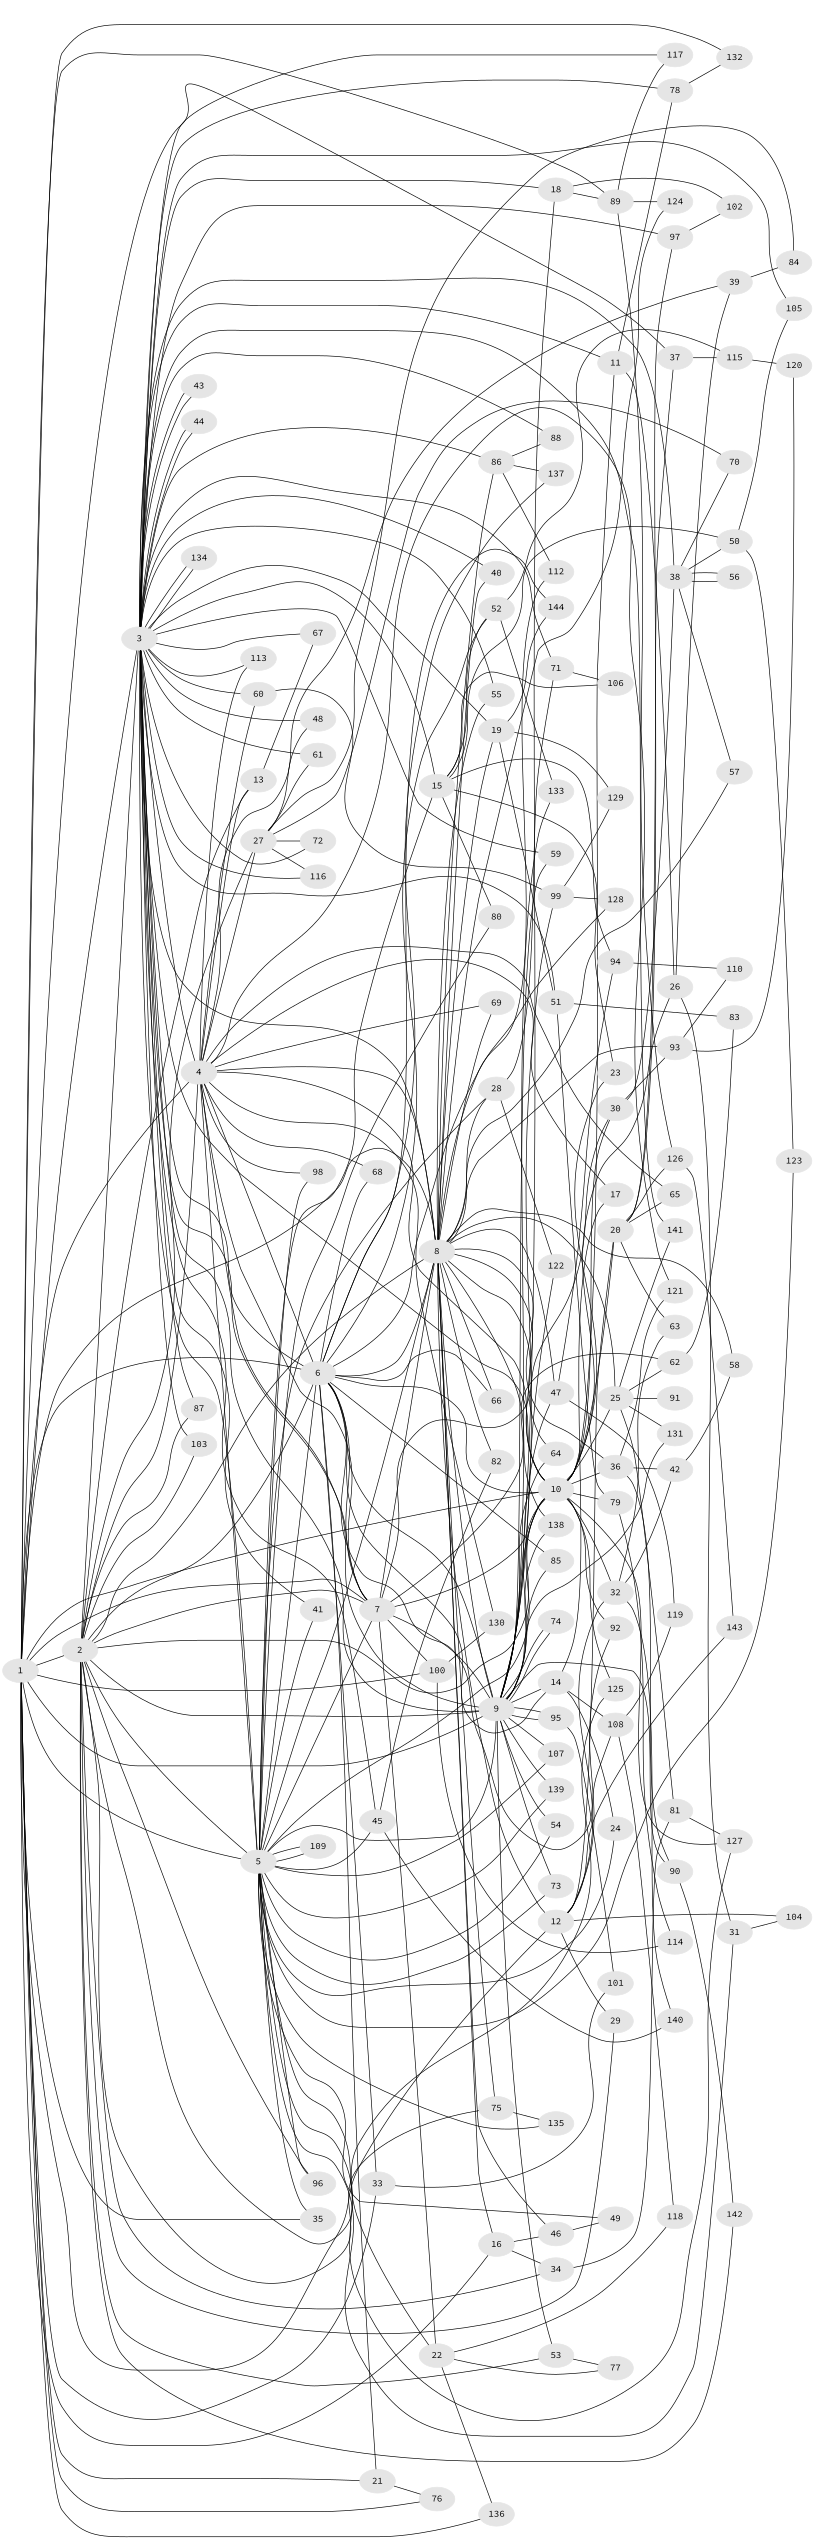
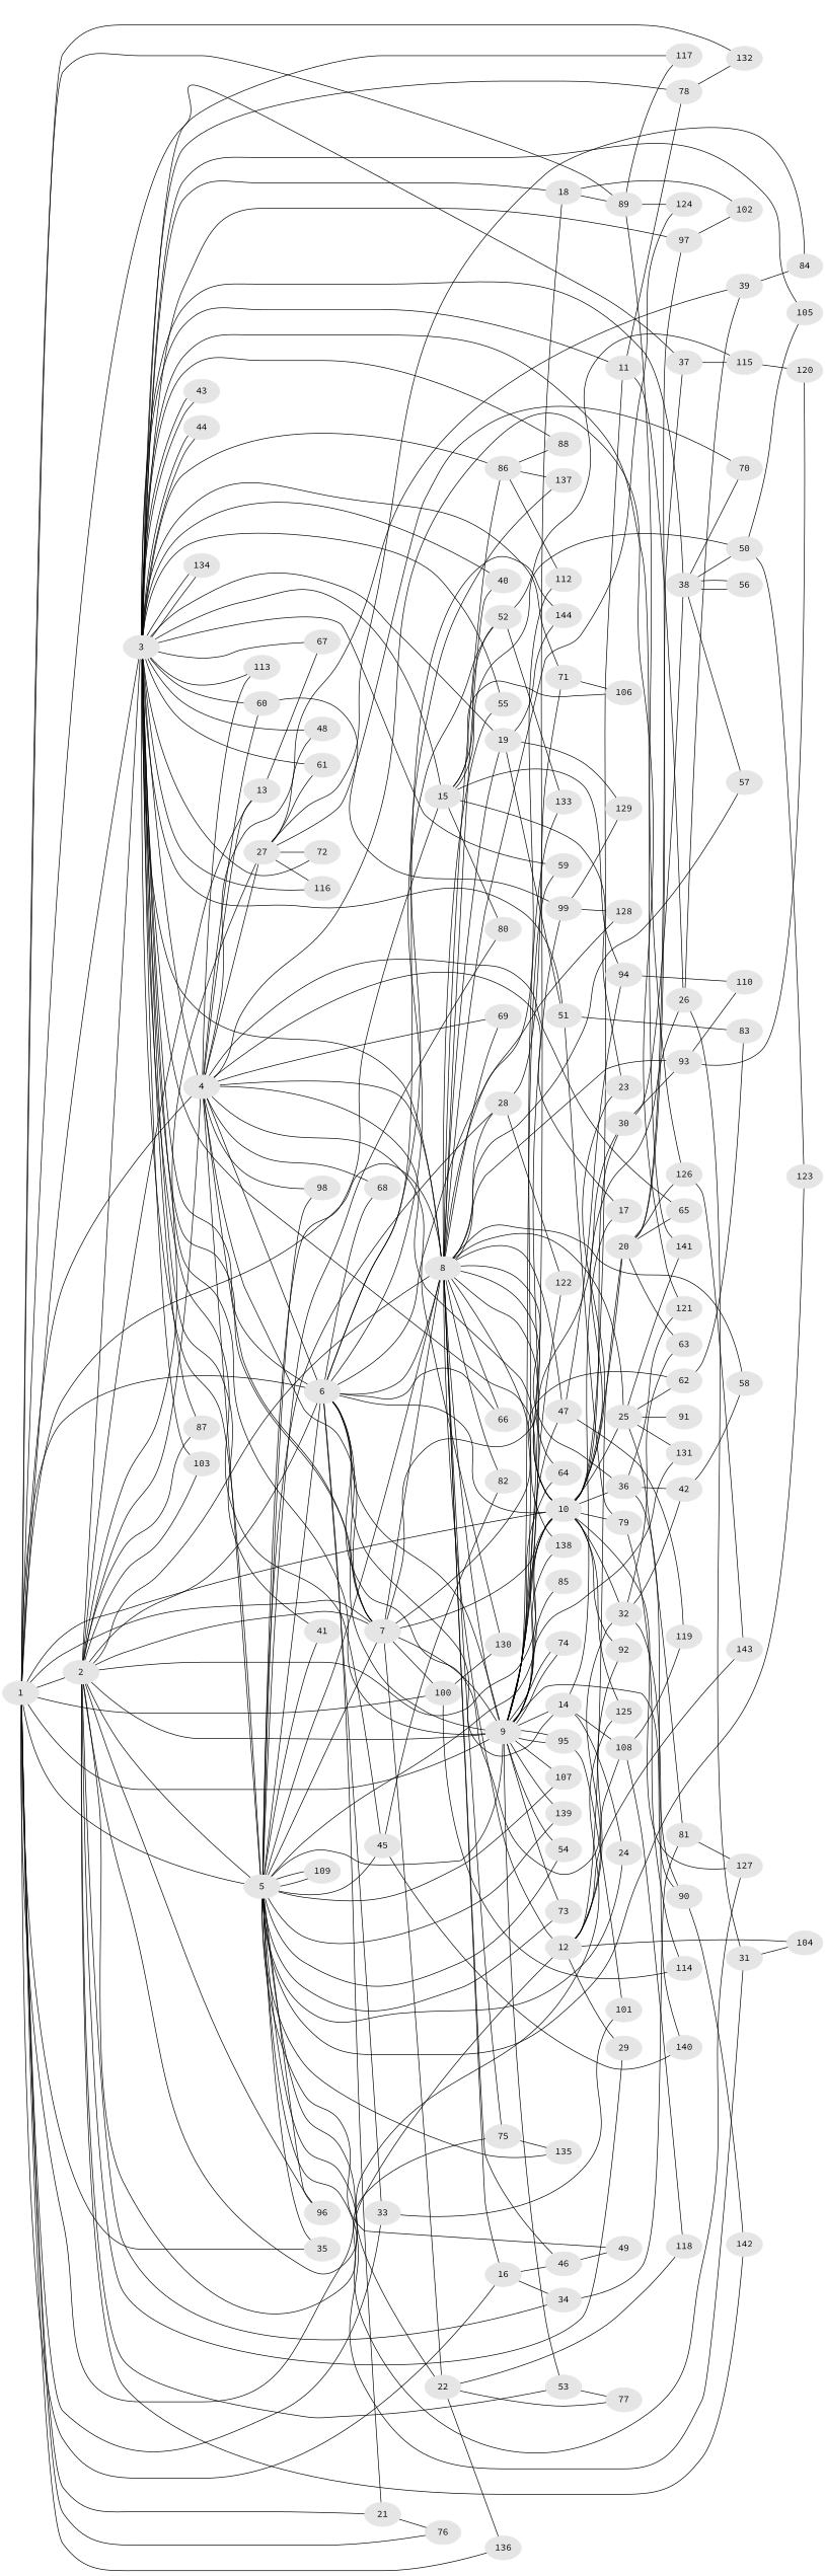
  graph {
    fontname="Source Code Pro"
    rankdir=LR
    node [color=gray90 fontname="Source Code Pro" style=filled]
    edge [fontname="Source Code Pro"]
    1
    2
    3
    4
    5
    6
    7
    8
    9
    10
    12
    16
    21
    33
    35
    37
    76
    89
    100
    132
    136
    13
    27
    29
    34
    53
    75
    87
    96
    103
    125
    142
    11
    15
    18
    19
    38
    40
    41
    43
    44
    45
    48
    51
    55
    59
    60
    61
    67
    71
    72
    78
    86
    88
    97
    105
    113
    116
    117
    134
    141
    17
    39
    65
    68
    69
    98
    121
    130
    22
    24
    28
    31
    49
    54
    73
    80
    107
    109
    123
    127
    135
    139
    14
    52
    66
    85
    108
    128
    137
    144
    30
    62
    25
    36
    46
    47
    57
    58
    64
    82
    93
    112
    124
    138
    74
    90
    95
    99
    122
    131
    133
    20
    23
    26
    32
    79
    92
    104
    143
    101
    115
    126
    114
    70
    84
    81
    77
    50
    94
    106
    102
    129
    56
    140
    83
    118
    119
    91
    42
    110
    120
    63
    1 -- 2
    1 -- 3
    1 -- 4
    1 -- 5
    1 -- 6
    1 -- 7
    1 -- 8
    1 -- 9
    1 -- 10
    1 -- 12
    1 -- 16
    1 -- 21
    1 -- 33
    1 -- 35
    1 -- 37
    1 -- 76
    1 -- 89
    1 -- 100
    1 -- 132
    1 -- 136
    2 -- 3
    2 -- 4
    2 -- 5
    2 -- 6
    2 -- 7
    2 -- 8
    2 -- 9
    2 -- 10
    2 -- 13
    2 -- 27
    2 -- 29
    2 -- 34
    2 -- 53
    2 -- 75
    2 -- 87
    2 -- 96
    2 -- 103
    2 -- 125
    2 -- 142
    3 -- 4
    3 -- 5
    3 -- 6
    3 -- 7
    3 -- 8
    3 -- 9
    3 -- 10
    3 -- 87
    3 -- 103
    3 -- 11
    3 -- 15
    3 -- 18
    3 -- 19
    3 -- 38
    3 -- 40
    3 -- 41
    3 -- 43
    3 -- 43
    3 -- 44
    3 -- 44
    3 -- 45
    3 -- 48
    3 -- 51
    3 -- 55
    3 -- 59
    3 -- 60
    3 -- 61
    3 -- 67
    3 -- 71
    3 -- 72
    3 -- 78
    3 -- 86
    3 -- 88
    3 -- 97
    3 -- 105
    3 -- 113
    3 -- 116
    3 -- 117
    3 -- 134
    3 -- 134
    3 -- 141
    4 -- 5
    4 -- 6
    4 -- 7
    4 -- 8
    4 -- 9
    4 -- 10
    4 -- 13
    4 -- 27
    4 -- 60
    4 -- 113
    4 -- 17
    4 -- 39
    4 -- 65
    4 -- 68
    4 -- 69
    4 -- 98
    4 -- 121
    4 -- 130
    5 -- 6
    5 -- 7
    5 -- 8
    5 -- 9
    5 -- 10
    5 -- 35
    5 -- 96
    5 -- 15
    5 -- 41
    5 -- 45
    5 -- 98
    5 -- 22
    5 -- 24
    5 -- 28
    5 -- 31
    5 -- 49
    5 -- 54
    5 -- 73
    5 -- 80
    5 -- 107
    5 -- 109
    5 -- 109
    5 -- 123
    5 -- 127
    5 -- 135
    5 -- 139
    6 -- 7
    6 -- 8
    6 -- 9
    6 -- 10
    6 -- 21
    6 -- 33
    6 -- 68
    6 -- 14
    6 -- 52
    6 -- 66
-   6 -- 85
    6 -- 108
    6 -- 128
    6 -- 137
    6 -- 144
    7 -- 8
    7 -- 9
    7 -- 10
    7 -- 100
    7 -- 22
    7 -- 30
    7 -- 62
    8 -- 9
    8 -- 10
    8 -- 12
    8 -- 16
    8 -- 75
    8 -- 19
    8 -- 40
    8 -- 55
    8 -- 86
    8 -- 69
    8 -- 28
    8 -- 66
    8 -- 25
    8 -- 36
    8 -- 46
    8 -- 47
    8 -- 57
    8 -- 58
    8 -- 64
    8 -- 82
    8 -- 93
    8 -- 112
    8 -- 124
    8 -- 138
    9 -- 10
    9 -- 53
    9 -- 18
    9 -- 59
    9 -- 54
    9 -- 73
    9 -- 107
    9 -- 139
    9 -- 14
    9 -- 85
    9 -- 47
    9 -- 64
    9 -- 138
    9 -- 74
    9 -- 74
    9 -- 90
    9 -- 95
    9 -- 95
    9 -- 99
    9 -- 122
    9 -- 131
    9 -- 133
    10 -- 125
    10 -- 11
    10 -- 127
    10 -- 30
    10 -- 25
    10 -- 36
    10 -- 20
    10 -- 23
    10 -- 26
    10 -- 32
    10 -- 79
    10 -- 92
    12 -- 29
    12 -- 20
    12 -- 32
    12 -- 92
    12 -- 104
    12 -- 143
    16 -- 34
    16 -- 46
    21 -- 76
    33 -- 101
    37 -- 115
    89 -- 117
    89 -- 124
    89 -- 126
    100 -- 130
    100 -- 114
    13 -- 67
    27 -- 48
    27 -- 61
    27 -- 72
    27 -- 116
    27 -- 70
    27 -- 84
    34 -- 81
    53 -- 77
    75 -- 135
    11 -- 78
    11 -- 26
    15 -- 80
    15 -- 52
    15 -- 23
    15 -- 50
    15 -- 94
    15 -- 106
    18 -- 89
    18 -- 102
    19 -- 51
    19 -- 144
    19 -- 129
    38 -- 57
    38 -- 70
    38 -- 50
    38 -- 56
    38 -- 56
    45 -- 82
    45 -- 140
    51 -- 79
    51 -- 83
    60 -- 99
    71 -- 106
    78 -- 132
    86 -- 88
    86 -- 137
    86 -- 112
    97 -- 102
    39 -- 84
    22 -- 136
    22 -- 77
    22 -- 118
    28 -- 71
    28 -- 122
    31 -- 104
    14 -- 17
    14 -- 24
    14 -- 108
    52 -- 133
    52 -- 115
    108 -- 118
    108 -- 119
    30 -- 38
    30 -- 93
    62 -- 83
    25 -- 141
    25 -- 62
    25 -- 131
    25 -- 81
    25 -- 91
    36 -- 121
    36 -- 90
    36 -- 42
    46 -- 49
    47 -- 94
    47 -- 119
    93 -- 110
    93 -- 120
    90 -- 142
    95 -- 101
    99 -- 128
    99 -- 129
    20 -- 37
    20 -- 97
    20 -- 65
    20 -- 126
    20 -- 63
    26 -- 39
    26 -- 31
    32 -- 140
    32 -- 42
    32 -- 63
    79 -- 114
    115 -- 120
    126 -- 143
    81 -- 127
    50 -- 105
    50 -- 123
    94 -- 110
    42 -- 58
  }
